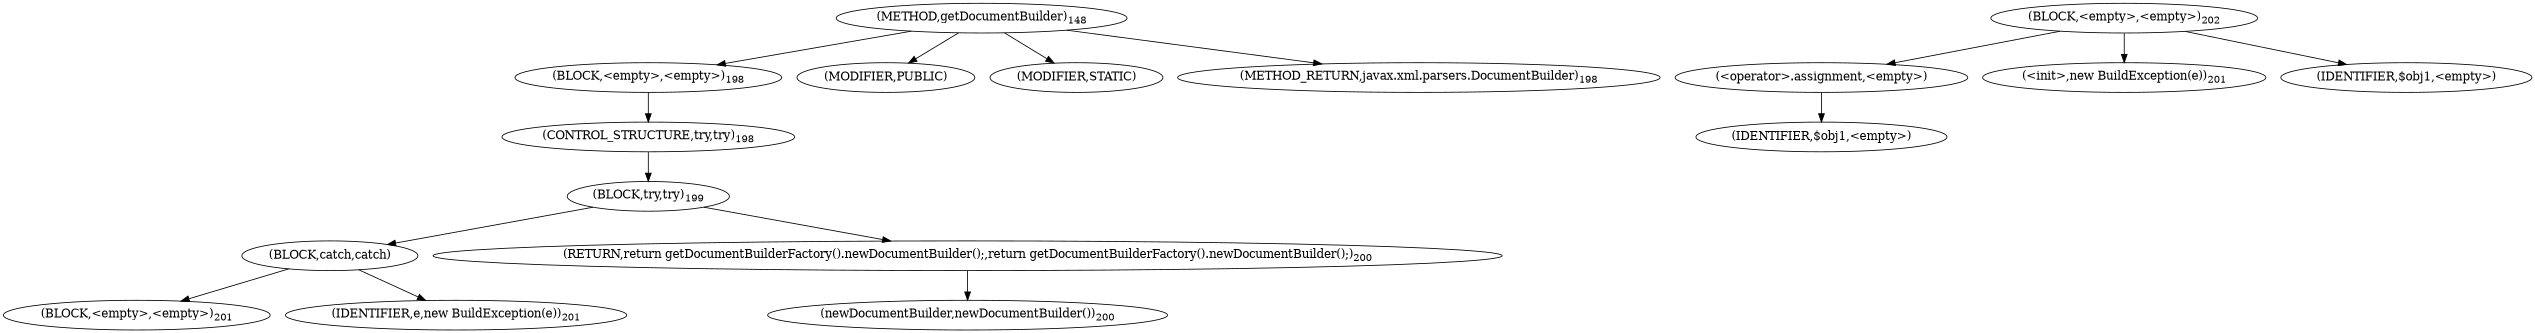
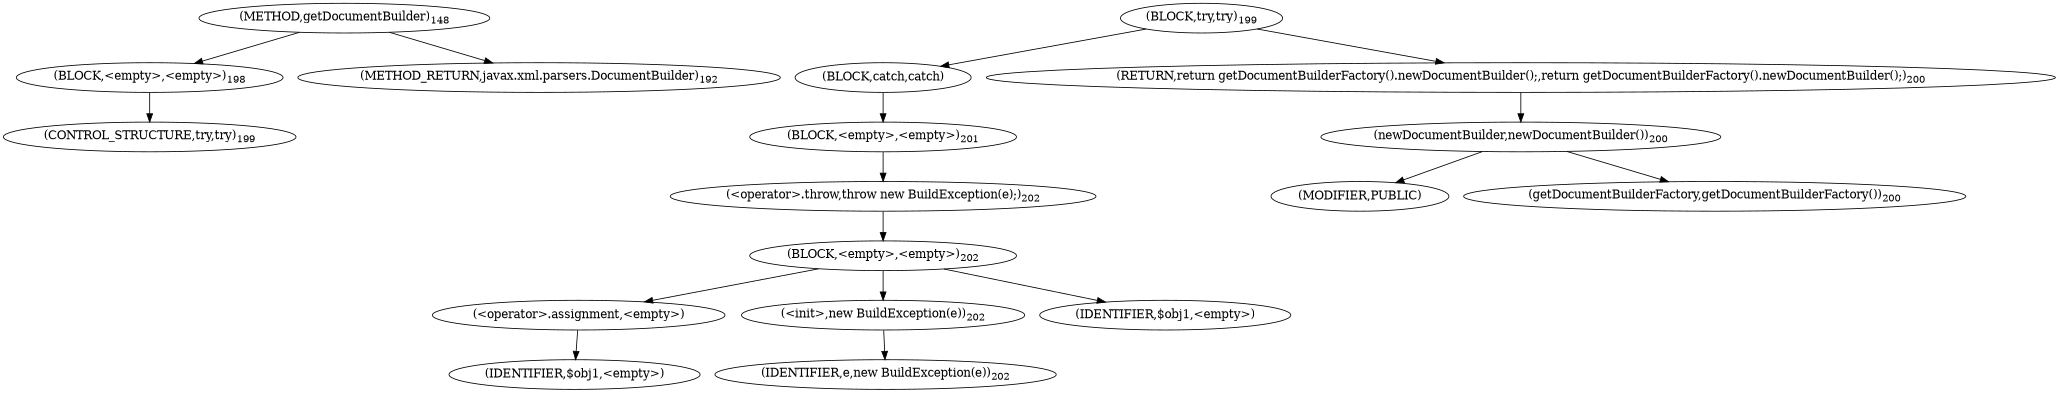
  digraph {
    n1 [label=<(METHOD,getDocumentBuilder)<SUB>148</SUB>>]
    n2 [label=<(BLOCK,&lt;empty&gt;,&lt;empty&gt;)<SUB>198</SUB>>]
    n3 [label=<(MODIFIER,PUBLIC)>]
-   n4 [label=<(MODIFIER,STATIC)>]
-   n5 [label=<(METHOD_RETURN,javax.xml.parsers.DocumentBuilder)<SUB>198</SUB>>]
-   n6 [label=<(CONTROL_STRUCTURE,try,try)<SUB>198</SUB>>]
+   n5 [label=<(METHOD_RETURN,javax.xml.parsers.DocumentBuilder)<SUB>192</SUB>>]
+   n6 [label=<(CONTROL_STRUCTURE,try,try)<SUB>199</SUB>>]
    n7 [label=<(BLOCK,try,try)<SUB>199</SUB>>]
    n8 [label=<(BLOCK,catch,catch)>]
    n9 [label=<(RETURN,return getDocumentBuilderFactory().newDocumentBuilder();,return getDocumentBuilderFactory().newDocumentBuilder();)<SUB>200</SUB>>]
    n10 [label=<(BLOCK,&lt;empty&gt;,&lt;empty&gt;)<SUB>201</SUB>>]
    n11 [label=<(newDocumentBuilder,newDocumentBuilder())<SUB>200</SUB>>]
+   n12 [label=<(getDocumentBuilderFactory,getDocumentBuilderFactory())<SUB>200</SUB>>]
+   n13 [label=<(&lt;operator&gt;.throw,throw new BuildException(e);)<SUB>202</SUB>>]
    n14 [label=<(BLOCK,&lt;empty&gt;,&lt;empty&gt;)<SUB>202</SUB>>]
    n15 [label=<(&lt;operator&gt;.assignment,&lt;empty&gt;)>]
-   n16 [label=<(&lt;init&gt;,new BuildException(e))<SUB>201</SUB>>]
+   n16 [label=<(&lt;init&gt;,new BuildException(e))<SUB>202</SUB>>]
    n17 [label=<(IDENTIFIER,$obj1,&lt;empty&gt;)>]
    n18 [label=<(IDENTIFIER,$obj1,&lt;empty&gt;)>]
-   n19 [label=<(IDENTIFIER,e,new BuildException(e))<SUB>201</SUB>>]
+   n19 [label=<(IDENTIFIER,e,new BuildException(e))<SUB>202</SUB>>]
    n1 -> n2
-   n1 -> n3
-   n1 -> n4
+   n11 -> n3
    n1 -> n5
    n2 -> n6
-   n6 -> n7
    n7 -> n8
    n7 -> n9
    n8 -> n10
    n9 -> n11
+   n10 -> n13
+   n11 -> n12
+   n13 -> n14
    n14 -> n15
    n14 -> n16
    n14 -> n17
    n15 -> n18
-   n8 -> n19
+   n16 -> n19
  }
